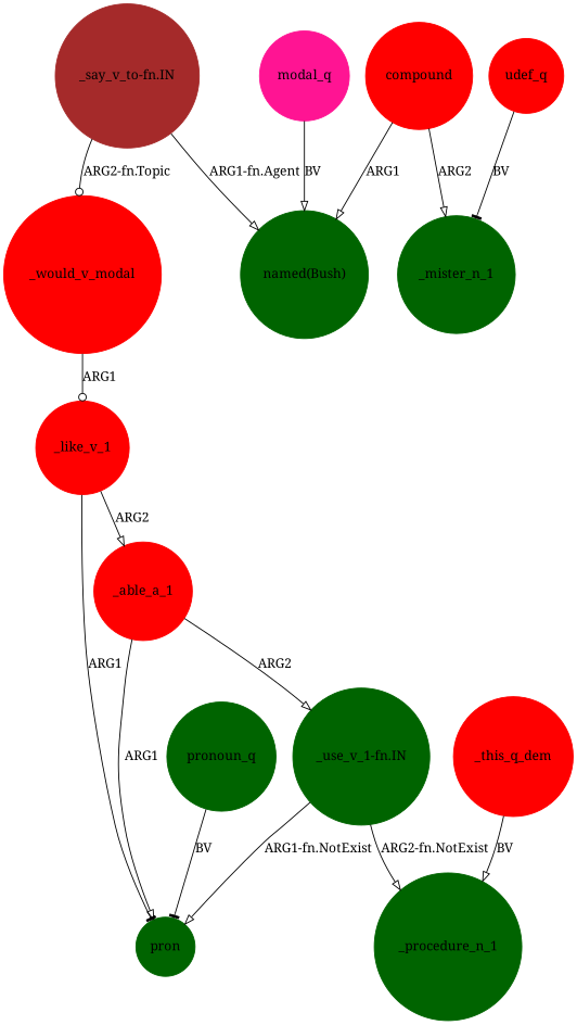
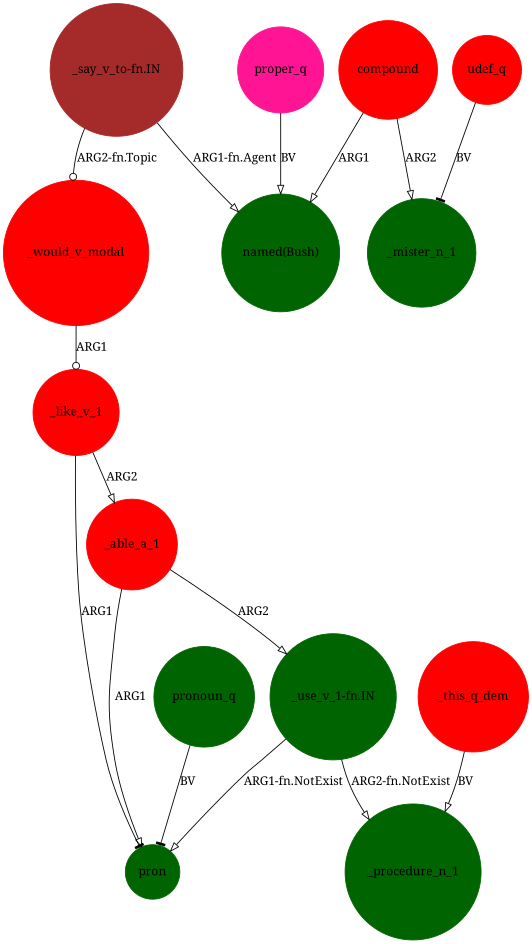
  digraph {
    fontname="Noto Serif"
    node [shape=circle style=filled color=red fontname="Noto Serif"]
    edge [arrowhead=onormal fontname="Noto Serif"]
    "_say_v_to-fn.IN" [color=brown]
    _would_v_modal
    "named(Bush)" [color=darkgreen]
    _like_v_1
    udef_q
    _mister_n_1 [color=darkgreen]
    "_use_v_1-fn.IN" [color=darkgreen]
    pron [color=darkgreen]
    _procedure_n_1 [color=darkgreen]
    _able_a_1
-   proper_q [color=deeppink label=modal_q]
+   proper_q [color=deeppink]
    compound
    _this_q_dem
    pronoun_q [color=darkgreen]
    "_say_v_to-fn.IN" -> _would_v_modal [label="ARG2-fn.Topic" arrowhead=odot]
    "_say_v_to-fn.IN" -> "named(Bush)" [label="ARG1-fn.Agent"]
    _would_v_modal -> _like_v_1 [label=ARG1 arrowhead=odot]
    _like_v_1 -> pron [label=ARG1 arrowhead=tee]
    _like_v_1 -> _able_a_1 [label=ARG2]
    udef_q -> _mister_n_1 [label=BV arrowhead=tee]
    "_use_v_1-fn.IN" -> pron [label="ARG1-fn.NotExist"]
    "_use_v_1-fn.IN" -> _procedure_n_1 [label="ARG2-fn.NotExist"]
    _able_a_1 -> "_use_v_1-fn.IN" [label=ARG2]
    _able_a_1 -> pron [label=ARG1]
    proper_q -> "named(Bush)" [label=BV]
    compound -> "named(Bush)" [label=ARG1]
    compound -> _mister_n_1 [label=ARG2]
    _this_q_dem -> _procedure_n_1 [label=BV]
    pronoun_q -> pron [label=BV arrowhead=tee]
  }
